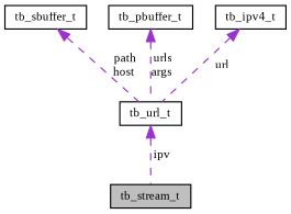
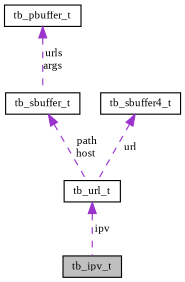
  digraph {
    fontname="Liberation Serif"
    node [color=black fillcolor=white fontname="Liberation Serif" fontsize=10 shape=record style=filled]
    edge [color=darkorchid3 dir=back fontname="Liberation Serif" fontsize=10 labelfontname=CourierNew labelfontsize=10 style=dashed]
-   n1 [fillcolor=grey75 fontcolor=black height=0.2 label=tb_stream_t width=0.4]
+   n1 [fillcolor=grey75 fontcolor=black height=0.2 label=tb_ipv_t width=0.4]
    n2 [height=0.2 label=tb_url_t width=0.4]
    n3 [height=0.2 label=tb_sbuffer_t width=0.4]
    n4 [height=0.2 label=tb_pbuffer_t width=0.4]
-   n5 [height=0.2 label=tb_ipv4_t width=0.4]
+   n5 [height=0.2 label=tb_sbuffer4_t width=0.4]
    n2 -> n1 [label=" ipv"]
    n3 -> n2 [label=" path\nhost"]
-   n4 -> n2 [label=" urls\nargs"]
+   n4 -> n3 [label=" urls\nargs"]
    n5 -> n2 [label=" url"]
  }
